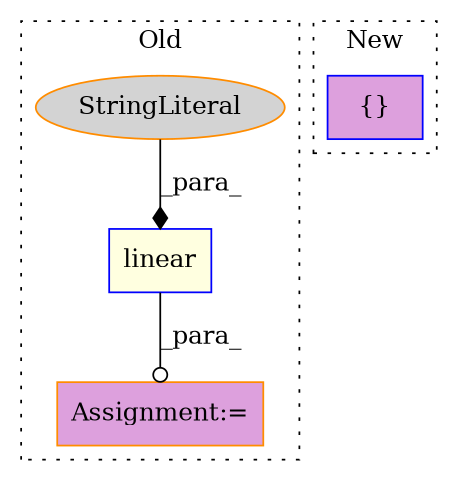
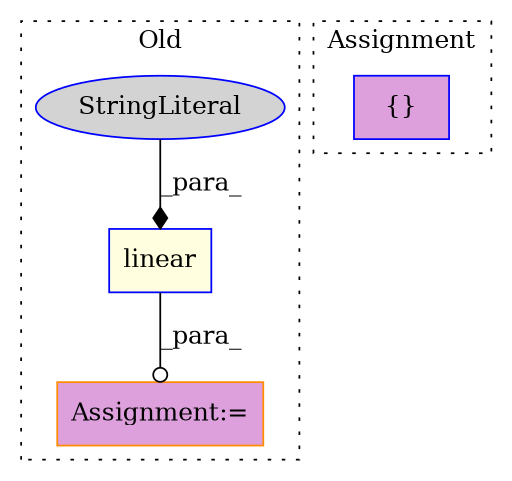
  digraph {
    node [color=blue fillcolor=plum shape=box style=filled]
    n1 [a=32 fillcolor=lightyellow l="7,1" label=linear s="3762,3791"]
    n2 [a=7 color=darkorange l=1 label="Assignment:=" s=3834]
-   n3 [a=45 color=darkorange fillcolor=lightgrey l=10 label=StringLiteral s=3775 shape=ellipse]
+   n3 [a=45 fillcolor=lightgrey l=10 label=StringLiteral s=3775 shape=ellipse]
    n4 [a=4 l="1,1" label="{}" s="4695,4758"]
    subgraph cluster_1 {
      label=Old
      style=dotted
      n1
      n2
      n3
    }
    subgraph cluster_2 {
-     label=New
+     label=Assignment
      style=dotted
      n4
    }
    n1 -> n2 [arrowhead=odot label=_para_]
    n3 -> n1 [arrowhead=diamond label=_para_]
  }
